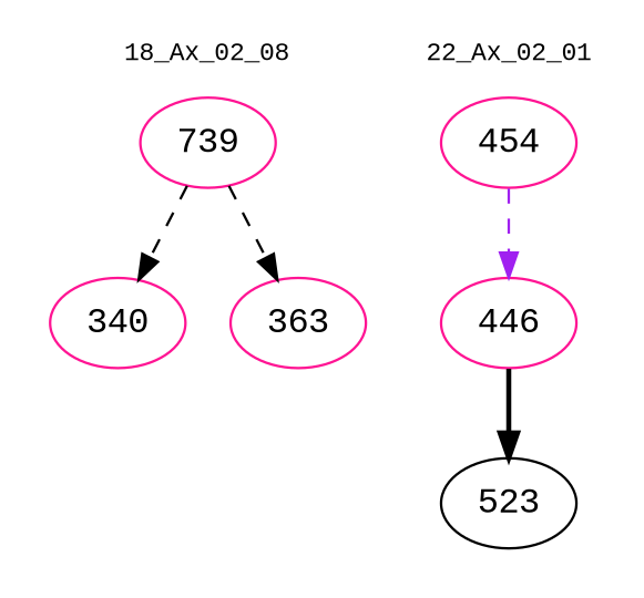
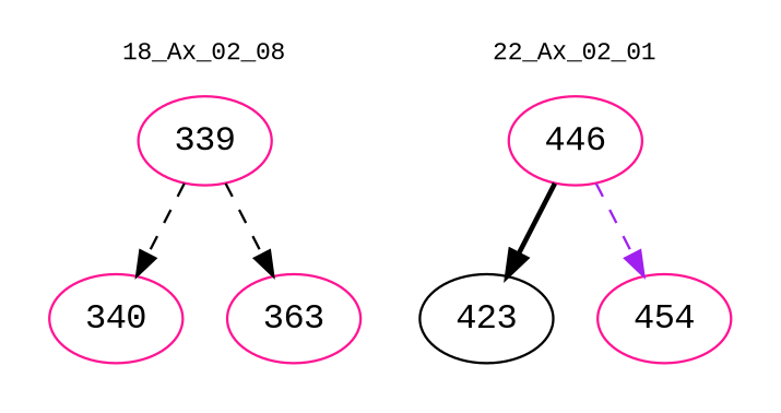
  digraph {
    fontname="Liberation Mono"
    node [color=deeppink fontname="Liberation Mono"]
    edge [color=black fontname="Liberation Mono" style=dashed]
-   n1 [label=739]
+   n1 [label=339]
    n2 [label=340]
    n3 [label=363]
    n4 [label=446]
-   n5 [color=black label=523]
+   n5 [color=black label=423]
    n6 [label=454]
    subgraph cluster_1 {
      color=white
      fontsize=10
      label="18_Ax_02_08"
      n1
      n2
      n3
    }
    subgraph cluster_2 {
      color=white
      fontsize=10
      label="22_Ax_02_01"
      n4
      n5
      n6
    }
    n1 -> n2
    n1 -> n3
    n4 -> n5 [style=bold]
-   n6 -> n4 [color=purple]
+   n4 -> n6 [color=purple]
  }
